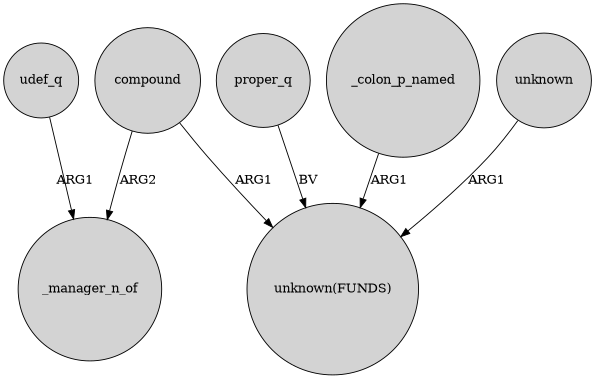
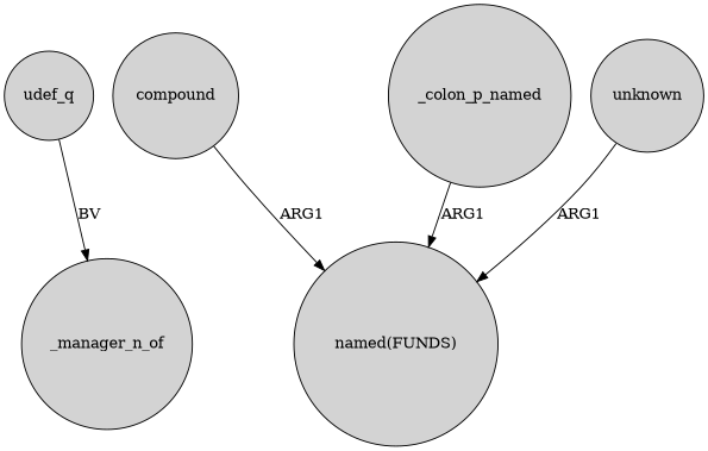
  digraph {
    node [shape=circle style=filled]
    udef_q
    _manager_n_of
    compound
-   "named(FUNDS)" [label="unknown(FUNDS)"]
-   proper_q
+   "named(FUNDS)"
    n6 [label=_colon_p_named]
    unknown
-   udef_q -> _manager_n_of [label=ARG1]
-   compound -> _manager_n_of [label=ARG2]
+   udef_q -> _manager_n_of [label=BV]
    compound -> "named(FUNDS)" [label=ARG1]
-   proper_q -> "named(FUNDS)" [label=BV]
    n6 -> "named(FUNDS)" [label=ARG1]
    unknown -> "named(FUNDS)" [label=ARG1]
  }
